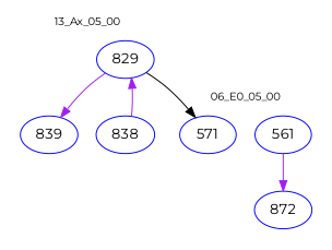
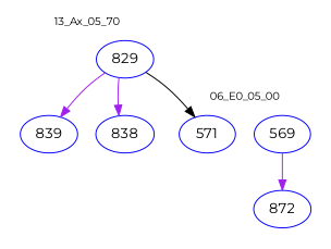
  digraph {
    fontname=Montserrat
    node [color=blue fontname=Montserrat]
    edge [color=purple fontname=Montserrat]
    n1 [label=829]
    n2 [label=839]
    n3 [label=838]
-   n4 [label=561]
+   n4 [label=569]
    n5 [label=571]
    n6 [label=872]
    subgraph cluster_1 {
      color=white
      fontsize=10
-     label="13_Ax_05_00"
+     label="13_Ax_05_70"
      n1
      n2
      n3
    }
    subgraph cluster_2 {
      color=white
      fontsize=10
      label="06_E0_05_00"
      n4
      n5
      n6
    }
    n1 -> n2
-   n3 -> n1
+   n1 -> n3
    n1 -> n5 [color=black]
    n4 -> n6
  }
